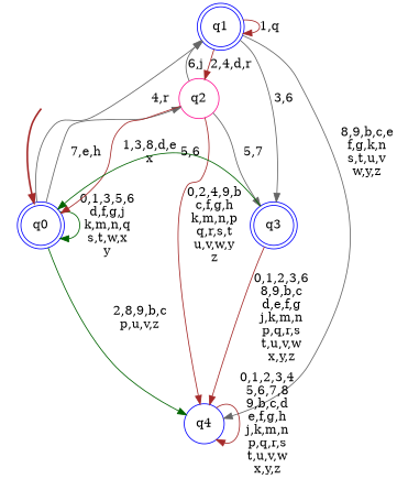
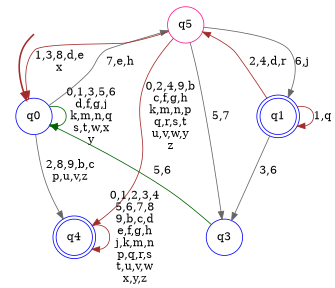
  digraph {
    rankdir=TB
    node [shape=doublecircle style="rounded,filled" color=blue fillcolor=white]
    edge [color=brown]
    __start0 [height=0 shape=none style=invis width=0 color="" fillcolor=""]
-   n2 [label=q0]
+   n2 [label=q0 shape=circle]
    n3 [label=q1]
-   n4 [color=deeppink label=q2 shape=circle style=filled]
-   n5 [label=q4 shape=circle style=filled]
-   n6 [label=q3]
+   n4 [color=deeppink label=q5 shape=circle style=filled]
+   n5 [label=q4 style=filled]
+   n6 [label=q3 shape=circle]
    subgraph cluster_1 {
      nodesep=0.15
      ranksep=0.15
      style=invis
      __start0
      n2
    }
    __start0 -> n2 [penwidth=2]
    n2 -> n2 [color=darkgreen label="0,1,3,5,6\nd,f,g,j\nk,m,n,q\ns,t,w,x\ny"]
-   n2 -> n3 [color=gray40 label="4,r"]
    n2 -> n4 [color=gray40 label="7,e,h"]
-   n2 -> n5 [color=darkgreen label="2,8,9,b,c\np,u,v,z"]
+   n2 -> n5 [color=gray40 label="2,8,9,b,c\np,u,v,z"]
    n3 -> n3 [label="1,q"]
    n3 -> n4 [label="2,4,d,r"]
-   n3 -> n5 [color=gray40 label="8,9,b,c,e\nf,g,k,n\ns,t,u,v\nw,y,z"]
    n3 -> n6 [color=gray40 label="3,6"]
    n4 -> n2 [label="1,3,8,d,e\nx"]
    n4 -> n3 [color=gray40 label="6,j"]
    n4 -> n5 [label="0,2,4,9,b\nc,f,g,h\nk,m,n,p\nq,r,s,t\nu,v,w,y\nz"]
    n4 -> n6 [color=gray40 label="5,7"]
    n5 -> n5 [label="0,1,2,3,4\n5,6,7,8\n9,b,c,d\ne,f,g,h\nj,k,m,n\np,q,r,s\nt,u,v,w\nx,y,z"]
    n6 -> n2 [color=darkgreen label="5,6"]
-   n6 -> n5 [label="0,1,2,3,6\n8,9,b,c\nd,e,f,g\nj,k,m,n\np,q,r,s\nt,u,v,w\nx,y,z"]
  }
